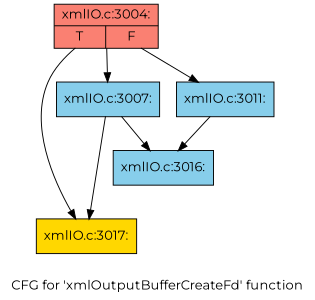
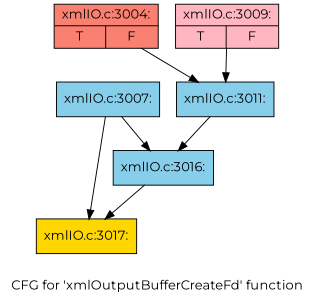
  digraph {
    fontname=Montserrat
    label="CFG for 'xmlOutputBufferCreateFd' function"
    node [fillcolor=skyblue fontname=Montserrat shape=record style=filled]
    edge [fontname=Montserrat]
    n1 [fillcolor=salmon label="{xmlIO.c:3004:|{<s0>T|<s1>F}}"]
    n2 [label="{xmlIO.c:3007:}"]
    n3 [label="{xmlIO.c:3011:}"]
    n4 [fillcolor=gold label="{xmlIO.c:3017:}"]
    n5 [label="{xmlIO.c:3016:}"]
-   n1 -> n2
+   n6 [fillcolor=lightpink label="{xmlIO.c:3009:|{<s0>T|<s1>F}}"]
    n1 -> n3
    n2 -> n4
    n2 -> n5
    n3 -> n5
-   n1 -> n4
+   n5 -> n4
+   n6 -> n3
  }
